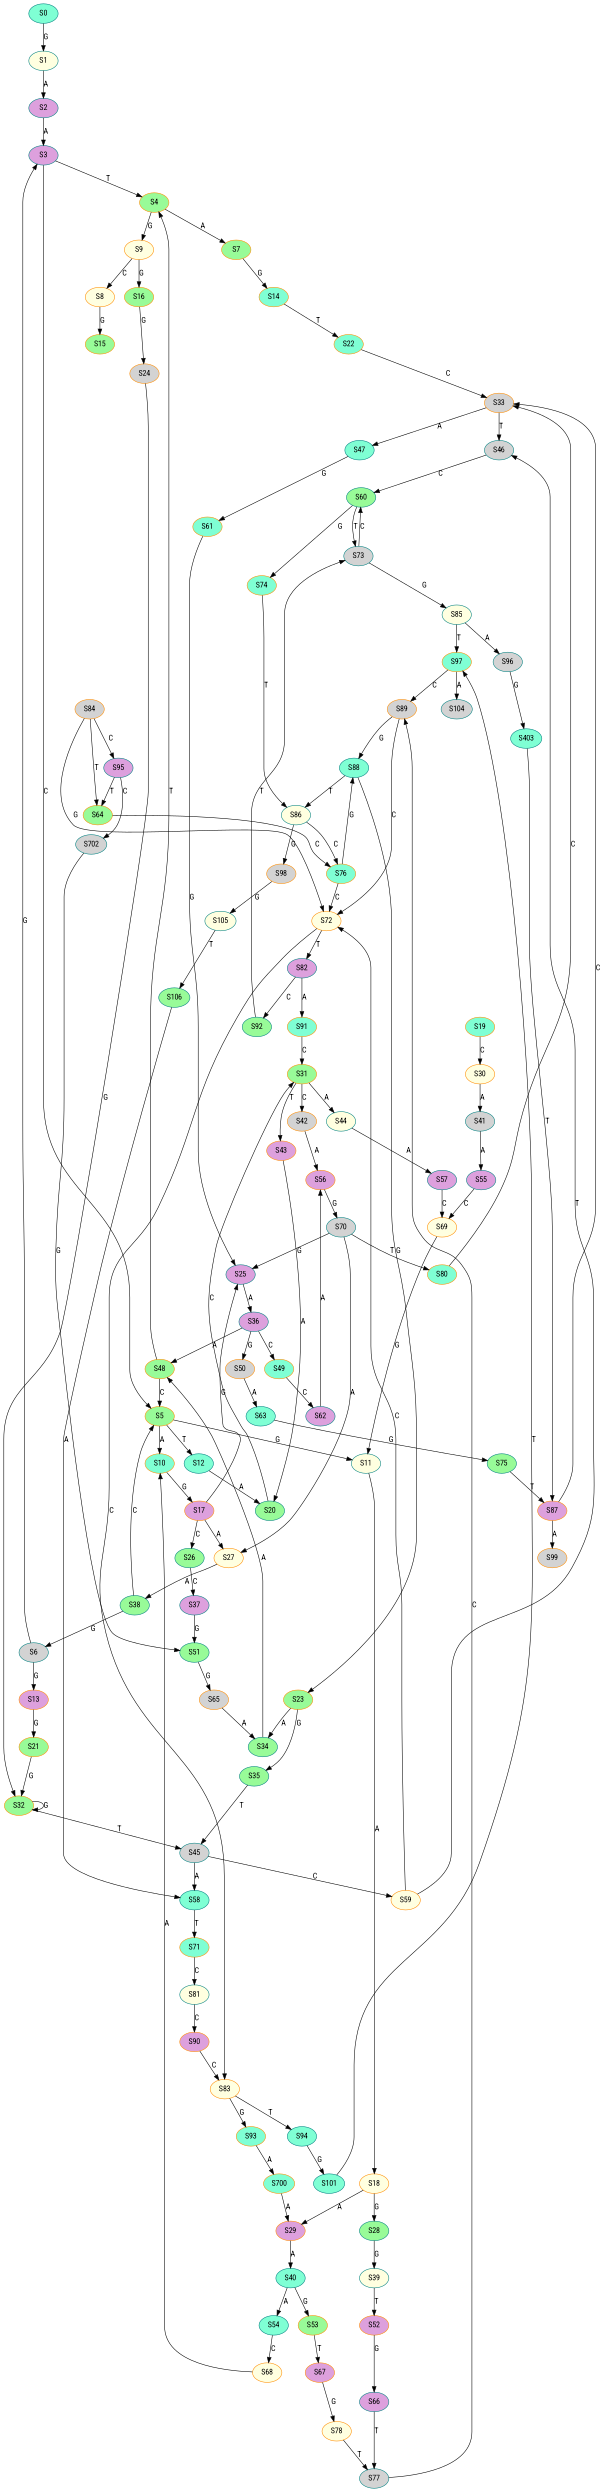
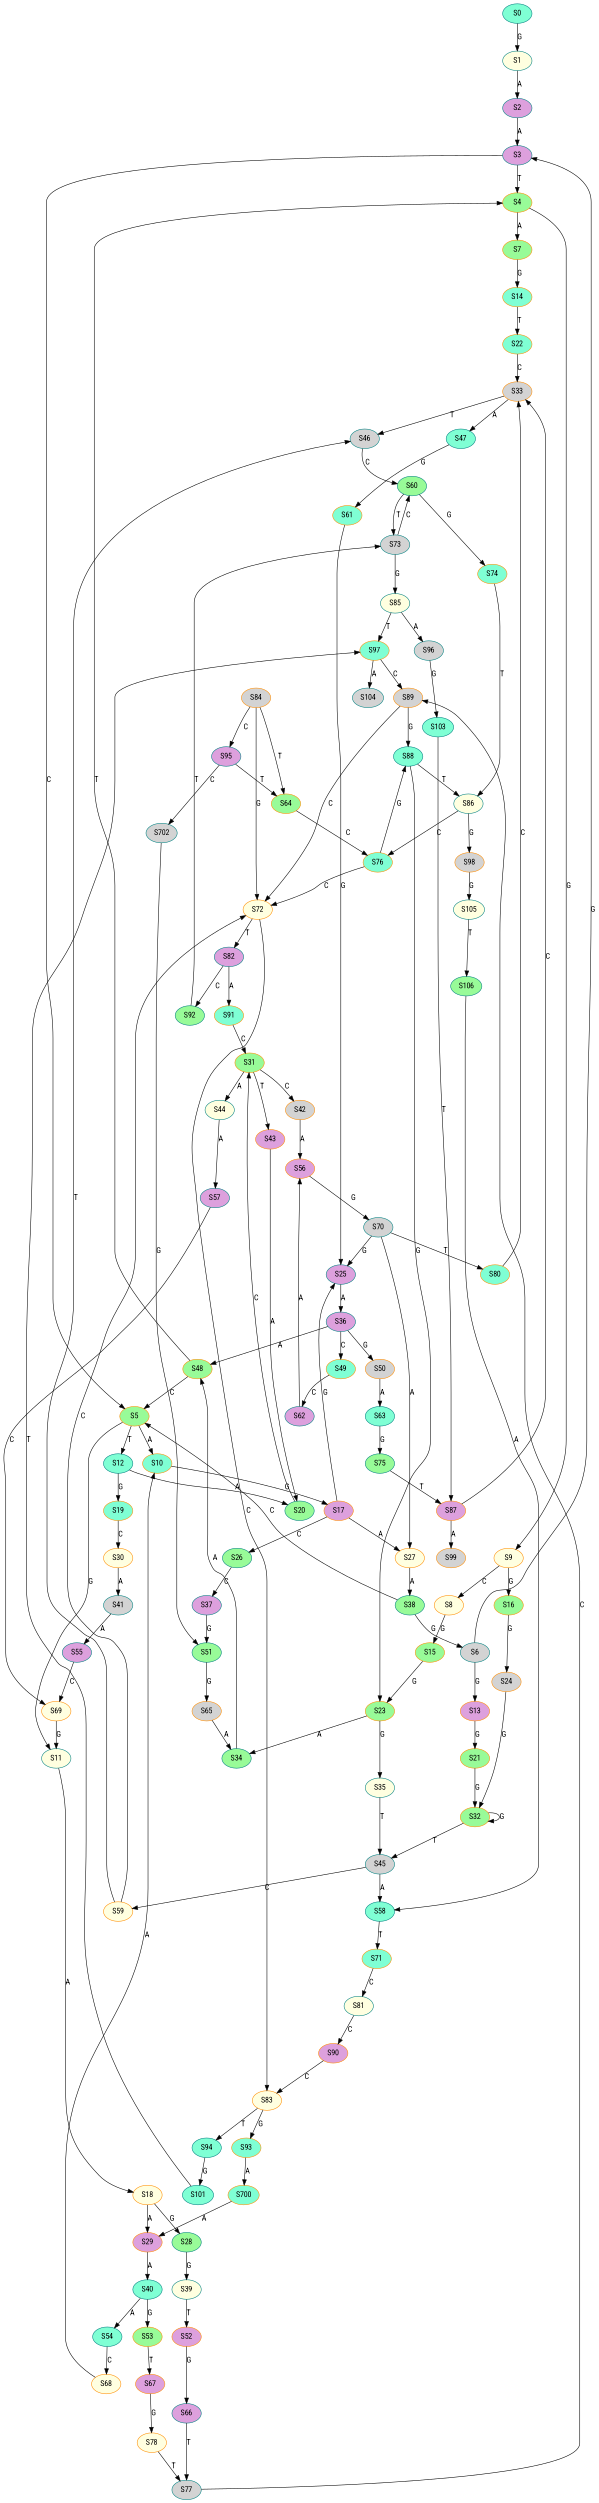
  strict digraph {
    fontname="Roboto Condensed"
    node [color=darkorange fillcolor=aquamarine fontname="Roboto Condensed" style=filled]
    edge [fontname="Roboto Condensed"]
    S0 [color=teal]
    S1 [color=teal fillcolor=lightyellow]
    S2 [color=teal fillcolor=plum]
    S3 [color=teal fillcolor=plum]
    S4 [fillcolor=palegreen]
    S5 [fillcolor=palegreen]
    S7 [fillcolor=palegreen]
    S9 [fillcolor=lightyellow]
    S10
    S11 [color=teal fillcolor=lightyellow]
    S12 [color=teal]
    S6 [color=teal fillcolor=lightgrey]
    S13 [fillcolor=plum]
    S14
    S8 [fillcolor=lightyellow]
    S15 [fillcolor=palegreen]
    S16 [fillcolor=palegreen]
    S17 [fillcolor=plum]
    S18 [fillcolor=lightyellow]
    S19
    S20 [color=teal fillcolor=palegreen]
    S21 [fillcolor=palegreen]
    S22
    S23 [fillcolor=palegreen]
    S24 [fillcolor=lightgrey]
    S25 [color=teal fillcolor=plum]
    S26 [color=teal fillcolor=palegreen]
    S27 [fillcolor=lightyellow]
    S28 [color=teal fillcolor=palegreen]
    S29 [fillcolor=plum]
    S30 [fillcolor=lightyellow]
    S31 [fillcolor=palegreen]
    S32 [fillcolor=palegreen]
    S33 [fillcolor=lightgrey]
    S34 [color=teal fillcolor=palegreen]
-   S35 [color=teal fillcolor=palegreen]
+   S35 [color=teal fillcolor=lightyellow]
    S36 [color=teal fillcolor=plum]
    S37 [color=teal fillcolor=plum]
    S38 [color=teal fillcolor=palegreen]
    S39 [color=teal fillcolor=lightyellow]
    S40 [color=teal]
    S41 [color=teal fillcolor=lightgrey]
    S42 [fillcolor=lightgrey]
    S43 [fillcolor=plum]
    S44 [color=teal fillcolor=lightyellow]
    S45 [color=teal fillcolor=lightgrey]
    S46 [color=teal fillcolor=lightgrey]
    S47 [color=teal]
    S48 [fillcolor=palegreen]
    S49
    S50 [fillcolor=lightgrey]
    S51 [color=teal fillcolor=palegreen]
    S52 [fillcolor=plum]
    S53 [fillcolor=palegreen]
    S54 [color=teal]
    S55 [color=teal fillcolor=plum]
    S56 [fillcolor=plum]
    S57 [color=teal fillcolor=plum]
    S58 [color=teal]
    S59 [fillcolor=lightyellow]
    S60 [color=teal fillcolor=palegreen]
    S61
    S62 [color=teal fillcolor=plum]
    S63 [color=teal]
    S65 [fillcolor=lightgrey]
    S66 [color=teal fillcolor=plum]
    S67 [fillcolor=plum]
    S68 [fillcolor=lightyellow]
    S69 [fillcolor=lightyellow]
    S70 [color=teal fillcolor=lightgrey]
    S71
    S72 [fillcolor=lightyellow]
    S73 [color=teal fillcolor=lightgrey]
    S74
    S75 [color=teal fillcolor=palegreen]
    S64 [fillcolor=palegreen]
    S76
    S77 [color=teal fillcolor=lightgrey]
    S78 [fillcolor=lightyellow]
    S80
    S81 [color=teal fillcolor=lightyellow]
    S82 [color=teal fillcolor=plum]
    S83 [fillcolor=lightyellow]
    S85 [color=teal fillcolor=lightyellow]
    S86 [color=teal fillcolor=lightyellow]
    S87 [fillcolor=plum]
    S88 [color=teal]
    S89 [fillcolor=lightgrey]
    S90 [fillcolor=plum]
    S91
    S92 [color=teal fillcolor=palegreen]
    S93
    S94 [color=teal]
    S84 [fillcolor=lightgrey]
    S95 [color=teal fillcolor=plum]
    S96 [color=teal fillcolor=lightgrey]
    S97
    S98 [fillcolor=lightgrey]
    S99 [fillcolor=lightgrey]
    n100 [label=S700]
    S101 [color=teal]
    n102 [color=teal fillcolor=lightgrey label=S702]
-   S103 [color=teal label=S403]
+   S103 [color=teal]
    S104 [color=teal fillcolor=lightgrey]
    S105 [color=teal fillcolor=lightyellow]
    S106 [color=teal fillcolor=palegreen]
    S0 -> S1 [label=G]
    S1 -> S2 [label=A]
    S2 -> S3 [label=A]
    S3 -> S4 [label=T]
    S3 -> S5 [label=C]
    S4 -> S7 [label=A]
    S4 -> S9 [label=G]
    S5 -> S10 [label=A]
    S5 -> S11 [label=G]
    S5 -> S12 [label=T]
    S7 -> S14 [label=G]
    S9 -> S8 [label=C]
    S9 -> S16 [label=G]
    S10 -> S17 [label=G]
    S11 -> S18 [label=A]
+   S12 -> S19 [label=G]
    S12 -> S20 [label=A]
    S6 -> S3 [label=G]
    S6 -> S13 [label=G]
    S13 -> S21 [label=G]
    S14 -> S22 [label=T]
    S8 -> S15 [label=G]
+   S15 -> S23 [label=G]
    S16 -> S24 [label=G]
    S17 -> S25 [label=G]
    S17 -> S26 [label=C]
    S17 -> S27 [label=A]
    S18 -> S28 [label=G]
    S18 -> S29 [label=A]
    S19 -> S30 [label=C]
    S20 -> S31 [label=C]
    S21 -> S32 [label=G]
    S22 -> S33 [label=C]
    S23 -> S34 [label=A]
    S23 -> S35 [label=G]
    S24 -> S32 [label=G]
    S25 -> S36 [label=A]
    S26 -> S37 [label=C]
    S27 -> S38 [label=A]
    S28 -> S39 [label=G]
    S29 -> S40 [label=A]
    S30 -> S41 [label=A]
    S31 -> S42 [label=C]
    S31 -> S43 [label=T]
    S31 -> S44 [label=A]
    S32 -> S32 [label=G]
    S32 -> S45 [label=T]
    S33 -> S46 [label=T]
    S33 -> S47 [label=A]
    S34 -> S48 [label=A]
    S35 -> S45 [label=T]
    S36 -> S48 [label=A]
    S36 -> S49 [label=C]
    S36 -> S50 [label=G]
    S37 -> S51 [label=G]
    S38 -> S5 [label=C]
    S38 -> S6 [label=G]
    S39 -> S52 [label=T]
    S40 -> S53 [label=G]
    S40 -> S54 [label=A]
    S41 -> S55 [label=A]
    S42 -> S56 [label=A]
    S43 -> S20 [label=A]
    S44 -> S57 [label=A]
    S45 -> S58 [label=A]
    S45 -> S59 [label=C]
    S46 -> S60 [label=C]
    S47 -> S61 [label=G]
    S48 -> S4 [label=T]
    S48 -> S5 [label=C]
    S49 -> S62 [label=C]
    S50 -> S63 [label=A]
    S51 -> S65 [label=G]
    S52 -> S66 [label=G]
    S53 -> S67 [label=T]
    S54 -> S68 [label=C]
    S55 -> S69 [label=C]
    S56 -> S70 [label=G]
    S57 -> S69 [label=C]
    S58 -> S71 [label=T]
    S59 -> S46 [label=T]
    S59 -> S72 [label=C]
    S60 -> S73 [label=T]
    S60 -> S74 [label=G]
    S61 -> S25 [label=G]
    S62 -> S56 [label=A]
    S63 -> S75 [label=G]
    S65 -> S34 [label=A]
    S66 -> S77 [label=T]
    S67 -> S78 [label=G]
    S68 -> S10 [label=A]
    S69 -> S11 [label=G]
    S70 -> S25 [label=G]
    S70 -> S27 [label=A]
    S70 -> S80 [label=T]
    S71 -> S81 [label=C]
    S72 -> S82 [label=T]
    S72 -> S83 [label=C]
    S73 -> S60 [label=C]
    S73 -> S85 [label=G]
    S74 -> S86 [label=T]
    S75 -> S87 [label=T]
    S64 -> S76 [label=C]
    S76 -> S72 [label=C]
    S76 -> S88 [label=G]
    S77 -> S89 [label=C]
    S78 -> S77 [label=T]
    S80 -> S33 [label=C]
    S81 -> S90 [label=C]
    S82 -> S91 [label=A]
    S82 -> S92 [label=C]
    S83 -> S93 [label=G]
    S83 -> S94 [label=T]
    S85 -> S96 [label=A]
    S85 -> S97 [label=T]
    S86 -> S76 [label=C]
    S86 -> S98 [label=G]
    S87 -> S33 [label=C]
    S87 -> S99 [label=A]
    S88 -> S23 [label=G]
    S88 -> S86 [label=T]
    S89 -> S72 [label=C]
    S89 -> S88 [label=G]
    S90 -> S83 [label=C]
    S91 -> S31 [label=C]
    S92 -> S73 [label=T]
    S93 -> n100 [label=A]
    S94 -> S101 [label=G]
    S84 -> S72 [label=G]
    S84 -> S64 [label=T]
    S84 -> S95 [label=C]
    S95 -> S64 [label=T]
    S95 -> n102 [label=C]
    S96 -> S103 [label=G]
    S97 -> S89 [label=C]
    S97 -> S104 [label=A]
    S98 -> S105 [label=G]
    n100 -> S29 [label=A]
    S101 -> S97 [label=T]
    n102 -> S51 [label=G]
    S103 -> S87 [label=T]
    S105 -> S106 [label=T]
    S106 -> S58 [label=A]
  }
